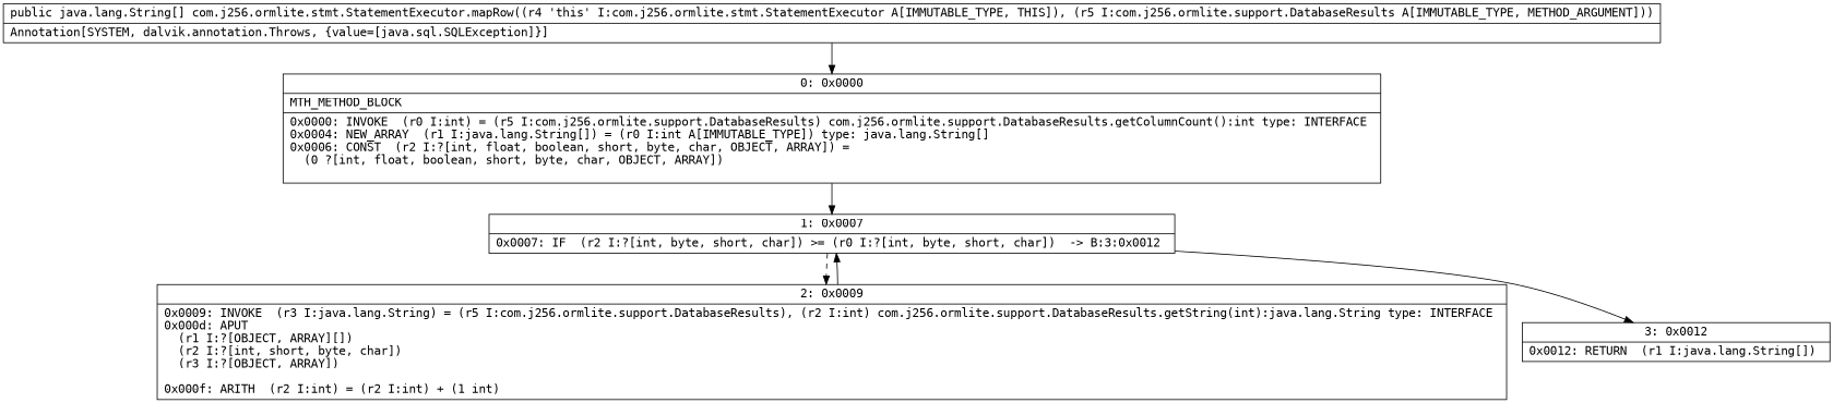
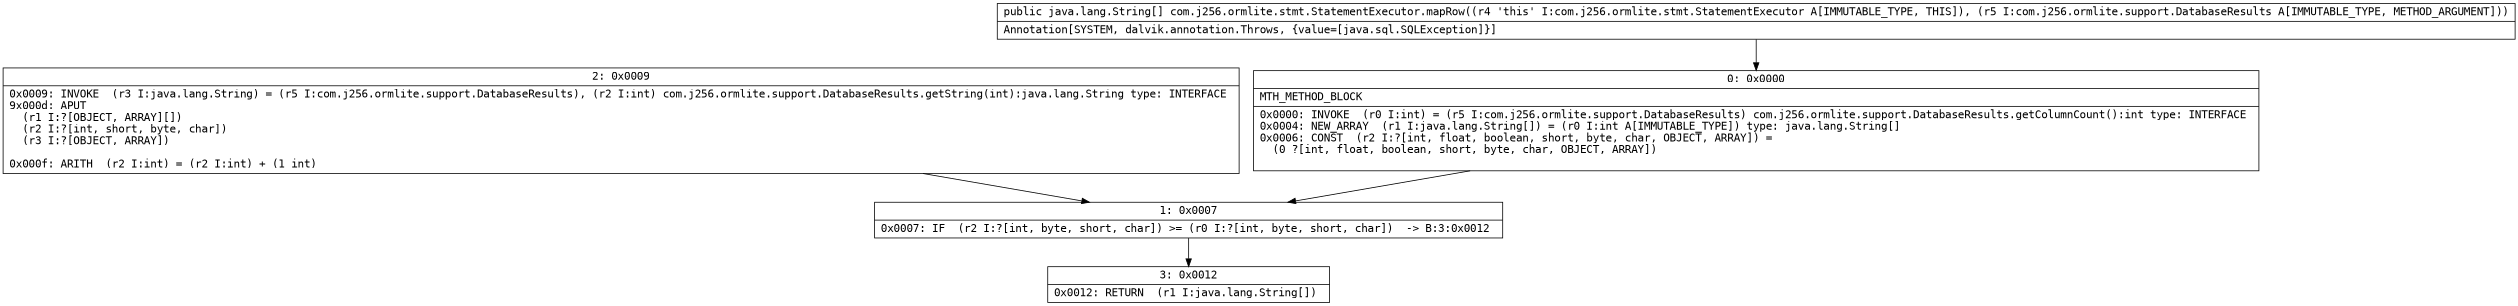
  digraph {
    fontname="DejaVu Sans Mono"
    node [fontname="DejaVu Sans Mono" shape=record]
    edge [fontname="DejaVu Sans Mono"]
    n1 [label="{0\:\ 0x0000|MTH_METHOD_BLOCK\l|0x0000: INVOKE  (r0 I:int) = (r5 I:com.j256.ormlite.support.DatabaseResults) com.j256.ormlite.support.DatabaseResults.getColumnCount():int type: INTERFACE \l0x0004: NEW_ARRAY  (r1 I:java.lang.String[]) = (r0 I:int A[IMMUTABLE_TYPE]) type: java.lang.String[] \l0x0006: CONST  (r2 I:?[int, float, boolean, short, byte, char, OBJECT, ARRAY]) = \l  (0 ?[int, float, boolean, short, byte, char, OBJECT, ARRAY])\l \l}"]
    n2 [label="{1\:\ 0x0007|0x0007: IF  (r2 I:?[int, byte, short, char]) \>= (r0 I:?[int, byte, short, char])  \-\> B:3:0x0012 \l}"]
-   n3 [label="{2\:\ 0x0009|0x0009: INVOKE  (r3 I:java.lang.String) = (r5 I:com.j256.ormlite.support.DatabaseResults), (r2 I:int) com.j256.ormlite.support.DatabaseResults.getString(int):java.lang.String type: INTERFACE \l0x000d: APUT  \l  (r1 I:?[OBJECT, ARRAY][])\l  (r2 I:?[int, short, byte, char])\l  (r3 I:?[OBJECT, ARRAY])\l \l0x000f: ARITH  (r2 I:int) = (r2 I:int) + (1 int) \l}"]
+   n3 [label="{2\:\ 0x0009|0x0009: INVOKE  (r3 I:java.lang.String) = (r5 I:com.j256.ormlite.support.DatabaseResults), (r2 I:int) com.j256.ormlite.support.DatabaseResults.getString(int):java.lang.String type: INTERFACE \l9x000d: APUT  \l  (r1 I:?[OBJECT, ARRAY][])\l  (r2 I:?[int, short, byte, char])\l  (r3 I:?[OBJECT, ARRAY])\l \l0x000f: ARITH  (r2 I:int) = (r2 I:int) + (1 int) \l}"]
    n4 [label="{3\:\ 0x0012|0x0012: RETURN  (r1 I:java.lang.String[]) \l}"]
    n5 [label="{public java.lang.String[] com.j256.ormlite.stmt.StatementExecutor.mapRow((r4 'this' I:com.j256.ormlite.stmt.StatementExecutor A[IMMUTABLE_TYPE, THIS]), (r5 I:com.j256.ormlite.support.DatabaseResults A[IMMUTABLE_TYPE, METHOD_ARGUMENT]))  | Annotation[SYSTEM, dalvik.annotation.Throws, \{value=[java.sql.SQLException]\}]\l}"]
    n1 -> n2
-   n2 -> n3 [style=dashed]
    n2 -> n4
    n3 -> n2
    n5 -> n1
  }
